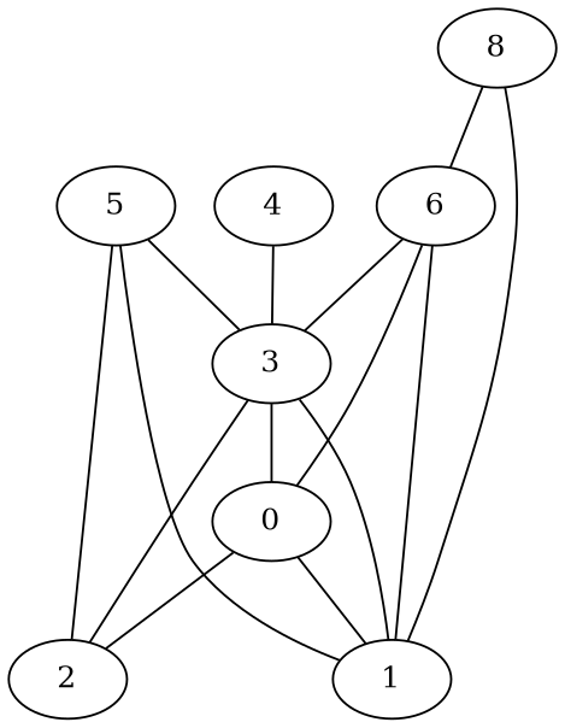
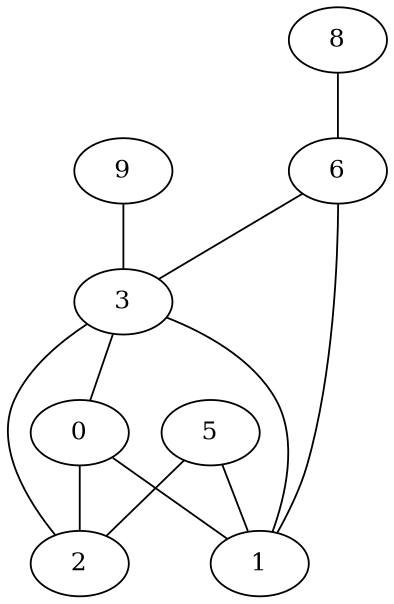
  graph {
    n1 [label=0]
    n2 [label=1]
    n3 [label=2]
    n4 [label=3]
-   n5 [label=4]
+   n5 [label=9]
    n6 [label=5]
    n7 [label=6]
    n8 [label=8]
    n1 -- n2
    n1 -- n3
    n4 -- n1
    n4 -- n2
    n4 -- n3
    n5 -- n4
    n6 -- n2
    n6 -- n3
-   n6 -- n4
-   n7 -- n1
    n7 -- n2
    n7 -- n4
-   n8 -- n2
    n8 -- n7
  }
